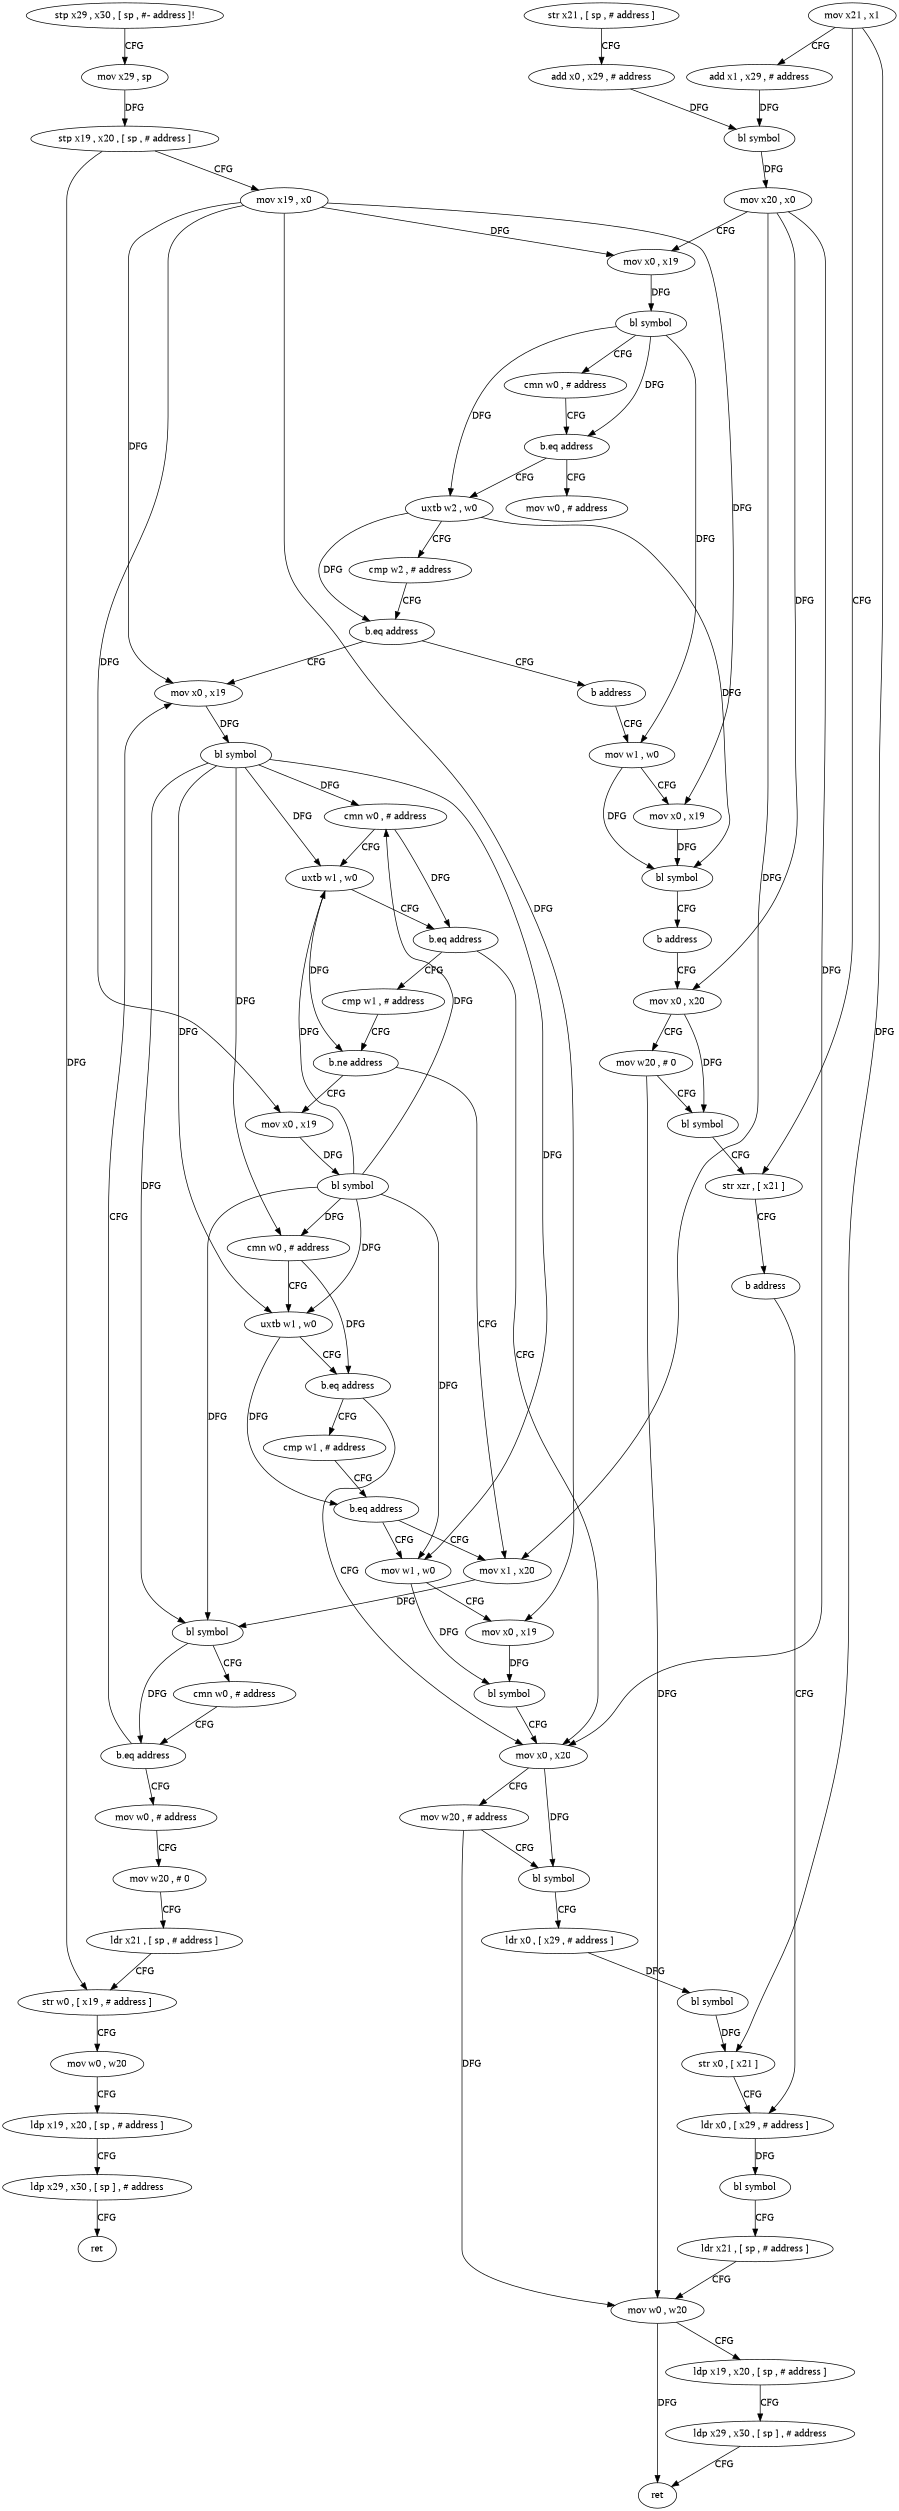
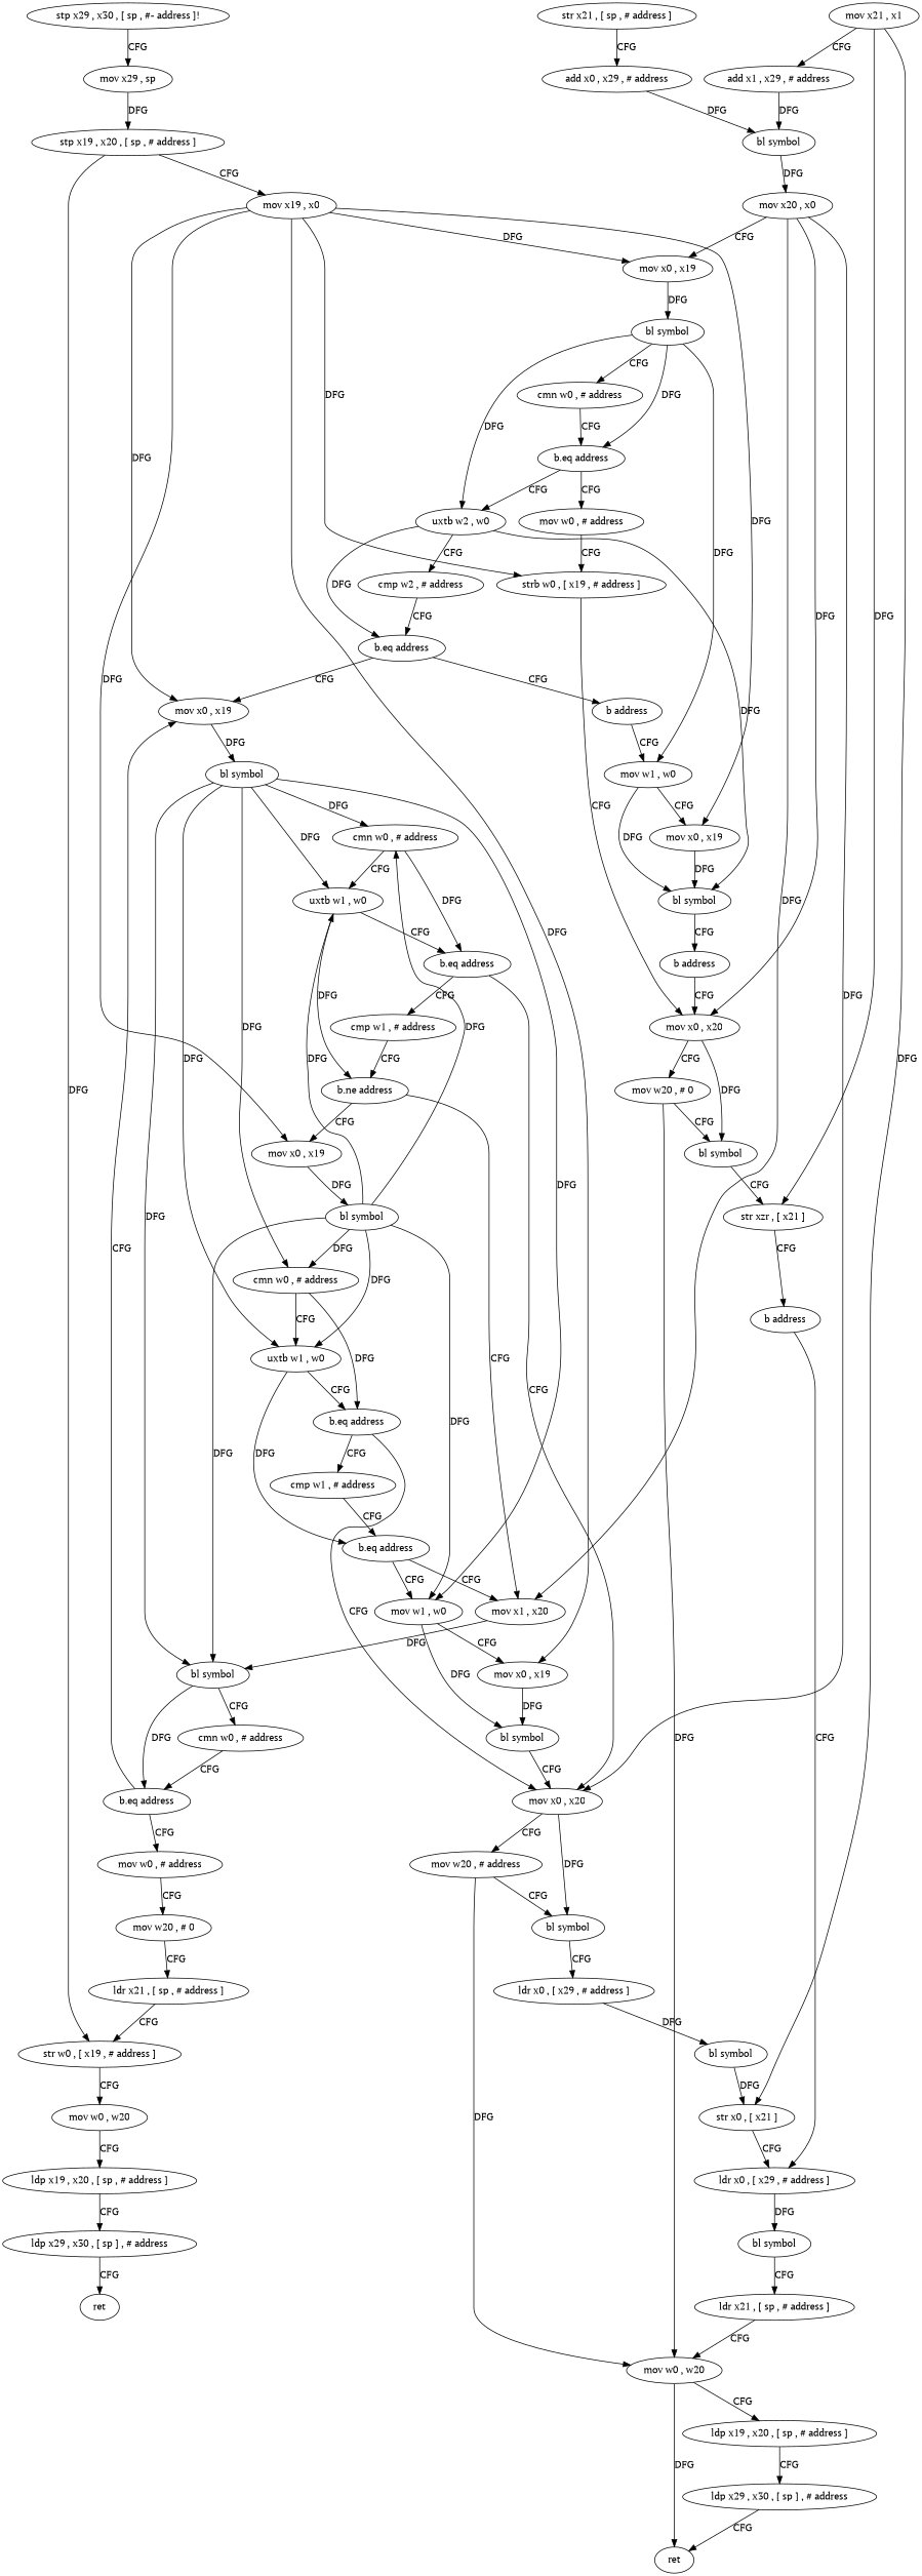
  digraph {
    fontname="PT Serif"
    node [fontname="PT Serif"]
    edge [fontname="PT Serif"]
    n1 [label="stp x29 , x30 , [ sp , #- address ]!"]
    n2 [label="mov x29 , sp"]
    n3 [label="stp x19 , x20 , [ sp , # address ]"]
    n4 [label="mov x19 , x0"]
    n5 [label="str w0 , [ x19 , # address ]"]
    n6 [label="mov x0 , x19"]
+   n7 [label="strb w0 , [ x19 , # address ]"]
    n8 [label="mov x0 , x19"]
    n9 [label="mov x0 , x19"]
    n10 [label="mov x0 , x19"]
    n11 [label="mov x0 , x19"]
    n12 [label="str x21 , [ sp , # address ]"]
    n13 [label="add x0 , x29 , # address"]
    n14 [label="bl symbol"]
    n15 [label="mov x0 , x20"]
    n16 [label="bl symbol"]
    n17 [label="bl symbol"]
    n18 [label="bl symbol"]
    n19 [label="mov w0 , w20"]
    n20 [label="bl symbol"]
    n21 [label="bl symbol"]
    n22 [label="mov x21 , x1"]
    n23 [label="add x1 , x29 , # address"]
    n24 [label="str x0 , [ x21 ]"]
    n25 [label="str xzr , [ x21 ]"]
    n26 [label="mov x20 , x0"]
    n27 [label="ldr x0 , [ x29 , # address ]"]
    n28 [label="b address"]
    n29 [label="mov x0 , x20"]
    n30 [label="mov x1 , x20"]
    n31 [label="mov w20 , # 0"]
    n32 [label="bl symbol"]
    n33 [label="mov w20 , # address"]
    n34 [label="bl symbol"]
    n35 [label="bl symbol"]
    n36 [label="cmn w0 , # address"]
    n37 [label="b.eq address"]
    n38 [label="uxtb w2 , w0"]
    n39 [label="mov w1 , w0"]
    n40 [label="mov w0 , # address"]
    n41 [label="cmp w2 , # address"]
    n42 [label="b.eq address"]
    n43 [label="b address"]
    n44 [label="b address"]
    n45 [label="mov w0 , w20"]
    n46 [label="cmn w0 , # address"]
    n47 [label="uxtb w1 , w0"]
    n48 [label="cmn w0 , # address"]
    n49 [label="uxtb w1 , w0"]
    n50 [label="mov w1 , w0"]
    n51 [label="bl symbol"]
    n52 [label="ldr x21 , [ sp , # address ]"]
    n53 [label="ldp x19 , x20 , [ sp , # address ]"]
    n54 [label=ret]
    n55 [label="ldp x29 , x30 , [ sp ] , # address"]
    n56 [label="b.eq address"]
    n57 [label="b.ne address"]
    n58 [label="cmn w0 , # address"]
    n59 [label="b.eq address"]
    n60 [label="b.eq address"]
    n61 [label="b.eq address"]
    n62 [label="cmp w1 , # address"]
    n63 [label="ldr x0 , [ x29 , # address ]"]
    n64 [label="bl symbol"]
    n65 [label="mov w0 , # address"]
    n66 [label="mov w20 , # 0"]
    n67 [label="ldr x21 , [ sp , # address ]"]
    n68 [label="cmp w1 , # address"]
    n69 [label="ldp x19 , x20 , [ sp , # address ]"]
    n70 [label="ldp x29 , x30 , [ sp ] , # address"]
    n71 [label=ret]
    n1 -> n2 [label=CFG]
    n2 -> n3 [label=DFG]
    n3 -> n4 [label=CFG]
    n3 -> n5 [label=DFG]
    n4 -> n6 [label=DFG]
+   n4 -> n7 [label=DFG]
    n4 -> n8 [label=DFG]
    n4 -> n9 [label=DFG]
    n4 -> n10 [label=DFG]
    n4 -> n11 [label=DFG]
    n5 -> n19 [label=CFG]
    n6 -> n14 [label=DFG]
+   n7 -> n15 [label=CFG]
    n8 -> n16 [label=DFG]
    n9 -> n17 [label=DFG]
    n10 -> n18 [label=DFG]
    n11 -> n20 [label=DFG]
    n12 -> n13 [label=CFG]
    n13 -> n21 [label=DFG]
    n14 -> n36 [label=CFG]
    n14 -> n37 [label=DFG]
    n14 -> n38 [label=DFG]
    n14 -> n39 [label=DFG]
    n15 -> n31 [label=CFG]
    n15 -> n32 [label=DFG]
    n16 -> n35 [label=DFG]
    n16 -> n46 [label=DFG]
    n16 -> n47 [label=DFG]
    n16 -> n48 [label=DFG]
    n16 -> n49 [label=DFG]
    n16 -> n50 [label=DFG]
    n17 -> n35 [label=DFG]
    n17 -> n46 [label=DFG]
    n17 -> n47 [label=DFG]
    n17 -> n48 [label=DFG]
    n17 -> n49 [label=DFG]
    n17 -> n50 [label=DFG]
    n18 -> n44 [label=CFG]
    n19 -> n69 [label=CFG]
    n20 -> n29 [label=CFG]
    n21 -> n26 [label=DFG]
    n22 -> n23 [label=CFG]
    n22 -> n24 [label=DFG]
-   n22 -> n25 [label=CFG]
+   n22 -> n25 [label=DFG]
    n23 -> n21 [label=DFG]
    n24 -> n27 [label=CFG]
    n25 -> n28 [label=CFG]
    n26 -> n6 [label=CFG]
    n26 -> n15 [label=DFG]
    n26 -> n29 [label=DFG]
    n26 -> n30 [label=DFG]
    n27 -> n51 [label=DFG]
    n28 -> n27 [label=CFG]
    n29 -> n33 [label=CFG]
    n29 -> n34 [label=DFG]
    n30 -> n35 [label=DFG]
    n31 -> n32 [label=CFG]
    n31 -> n45 [label=DFG]
    n32 -> n25 [label=CFG]
    n33 -> n34 [label=CFG]
    n33 -> n45 [label=DFG]
    n34 -> n63 [label=CFG]
    n35 -> n58 [label=CFG]
    n35 -> n59 [label=DFG]
    n36 -> n37 [label=CFG]
    n37 -> n38 [label=CFG]
    n37 -> n40 [label=CFG]
    n38 -> n18 [label=DFG]
    n38 -> n41 [label=CFG]
    n38 -> n42 [label=DFG]
    n39 -> n10 [label=CFG]
    n39 -> n18 [label=DFG]
+   n40 -> n7 [label=CFG]
    n41 -> n42 [label=CFG]
    n42 -> n8 [label=CFG]
    n42 -> n43 [label=CFG]
    n43 -> n39 [label=CFG]
    n44 -> n15 [label=CFG]
    n45 -> n53 [label=CFG]
    n45 -> n54 [label=DFG]
    n46 -> n47 [label=CFG]
    n46 -> n56 [label=DFG]
    n47 -> n56 [label=CFG]
    n47 -> n57 [label=DFG]
    n48 -> n49 [label=CFG]
    n48 -> n60 [label=DFG]
    n49 -> n60 [label=CFG]
    n49 -> n61 [label=DFG]
    n50 -> n11 [label=CFG]
    n50 -> n20 [label=DFG]
    n51 -> n52 [label=CFG]
    n52 -> n45 [label=CFG]
    n53 -> n55 [label=CFG]
    n55 -> n54 [label=CFG]
    n56 -> n29 [label=CFG]
    n56 -> n62 [label=CFG]
    n57 -> n9 [label=CFG]
    n57 -> n30 [label=CFG]
    n58 -> n59 [label=CFG]
    n59 -> n8 [label=CFG]
    n59 -> n65 [label=CFG]
    n60 -> n29 [label=CFG]
    n60 -> n68 [label=CFG]
    n61 -> n30 [label=CFG]
    n61 -> n50 [label=CFG]
    n62 -> n57 [label=CFG]
    n63 -> n64 [label=DFG]
    n64 -> n24 [label=DFG]
    n65 -> n66 [label=CFG]
    n66 -> n67 [label=CFG]
    n67 -> n5 [label=CFG]
    n68 -> n61 [label=CFG]
    n69 -> n70 [label=CFG]
    n70 -> n71 [label=CFG]
  }
